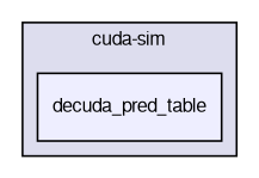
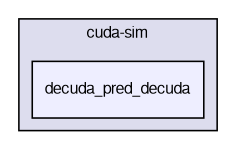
  digraph {
    compound=true
-   n1 [fillcolor="#eeeeff" fontname=FreeSans fontsize=10 label=decuda_pred_table pencolor=black shape=box style=filled]
+   n1 [fillcolor="#eeeeff" fontname=FreeSans fontsize=10 label=decuda_pred_decuda pencolor=black shape=box style=filled]
    subgraph cluster_1 {
      bgcolor="#ddddee"
      fontname=FreeSans
      fontsize=10
      label="cuda-sim"
      pencolor=black
      n1
    }
  }
